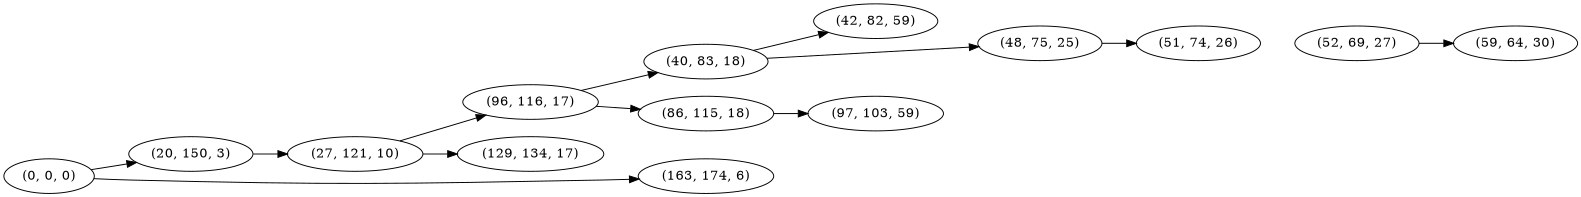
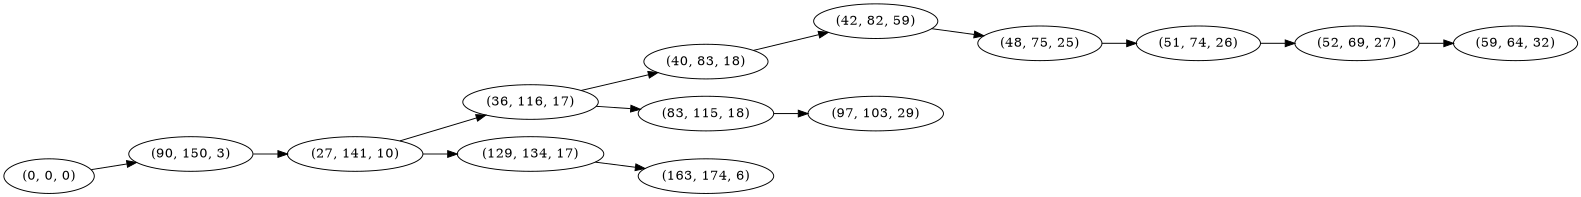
  digraph {
    rankdir=LR
    "(0, 0, 0)"
-   "(20, 150, 3)"
+   "(20, 150, 3)" [label="(90, 150, 3)"]
    "(163, 174, 6)"
-   "(27, 141, 10)" [label="(27, 121, 10)"]
-   "(36, 116, 17)" [label="(96, 116, 17)"]
+   "(27, 141, 10)"
+   "(36, 116, 17)"
    "(129, 134, 17)"
    "(40, 83, 18)"
-   "(86, 115, 18)"
+   "(86, 115, 18)" [label="(83, 115, 18)"]
    n9 [label="(42, 82, 59)"]
-   "(97, 103, 29)" [label="(97, 103, 59)"]
+   "(97, 103, 29)"
    "(48, 75, 25)"
    "(51, 74, 26)"
    "(52, 69, 27)"
-   "(59, 64, 32)" [label="(59, 64, 30)"]
+   "(59, 64, 32)"
    "(0, 0, 0)" -> "(20, 150, 3)"
-   "(0, 0, 0)" -> "(163, 174, 6)"
+   "(129, 134, 17)" -> "(163, 174, 6)"
    "(20, 150, 3)" -> "(27, 141, 10)"
    "(27, 141, 10)" -> "(36, 116, 17)"
    "(27, 141, 10)" -> "(129, 134, 17)"
    "(36, 116, 17)" -> "(40, 83, 18)"
    "(36, 116, 17)" -> "(86, 115, 18)"
    "(40, 83, 18)" -> n9
    "(86, 115, 18)" -> "(97, 103, 29)"
-   "(40, 83, 18)" -> "(48, 75, 25)"
+   n9 -> "(48, 75, 25)"
    "(48, 75, 25)" -> "(51, 74, 26)"
+   "(51, 74, 26)" -> "(52, 69, 27)"
    "(52, 69, 27)" -> "(59, 64, 32)"
  }
